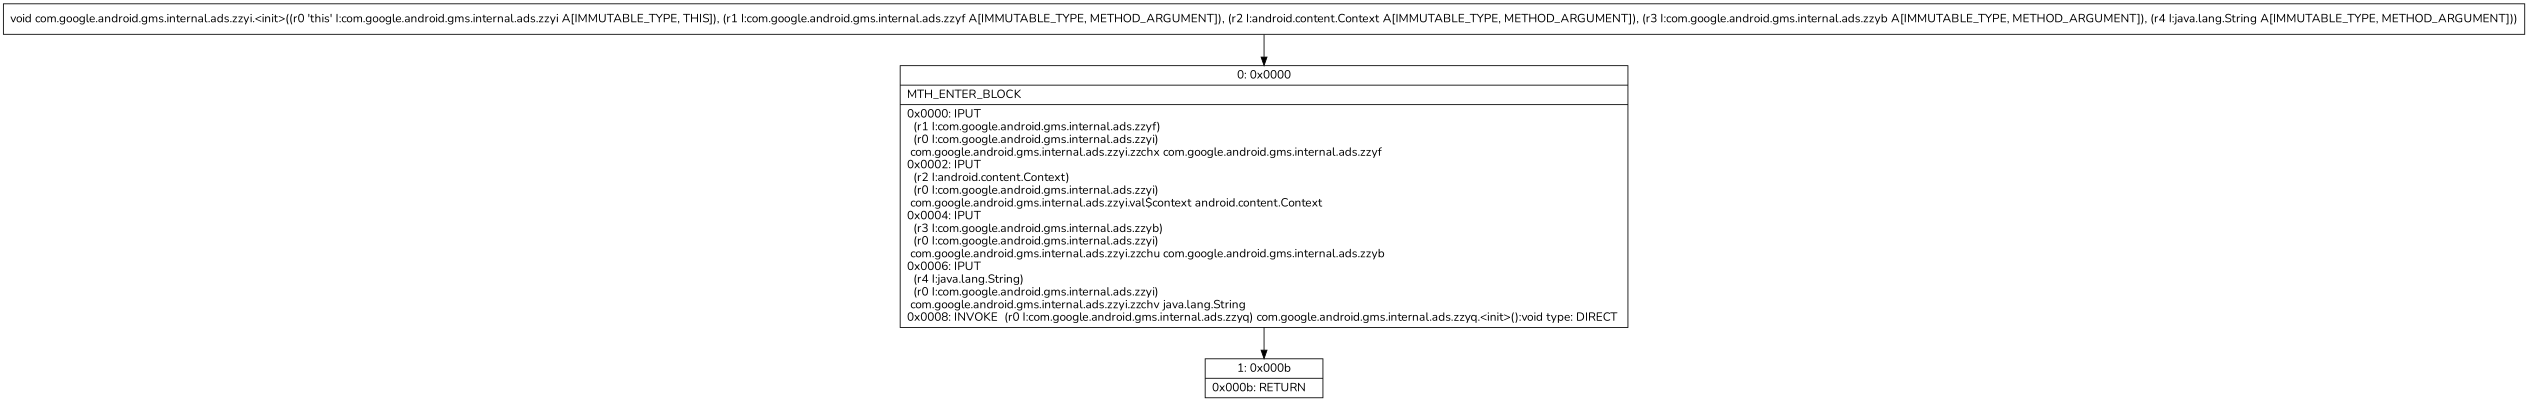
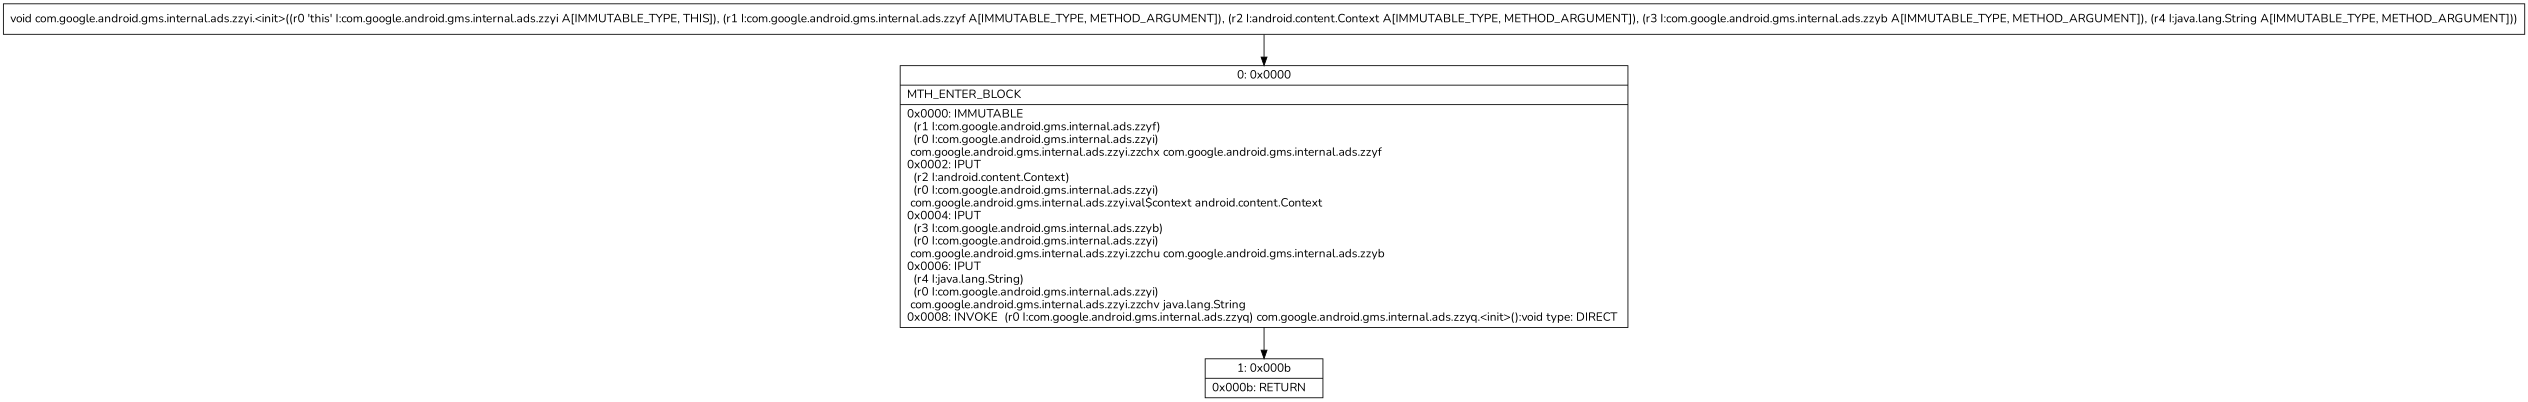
  digraph {
    fontname=Nunito
    node [shape=record fontname=Nunito]
    edge [fontname=Nunito]
-   n1 [label="{0\:\ 0x0000|MTH_ENTER_BLOCK\l|0x0000: IPUT  \l  (r1 I:com.google.android.gms.internal.ads.zzyf)\l  (r0 I:com.google.android.gms.internal.ads.zzyi)\l com.google.android.gms.internal.ads.zzyi.zzchx com.google.android.gms.internal.ads.zzyf \l0x0002: IPUT  \l  (r2 I:android.content.Context)\l  (r0 I:com.google.android.gms.internal.ads.zzyi)\l com.google.android.gms.internal.ads.zzyi.val$context android.content.Context \l0x0004: IPUT  \l  (r3 I:com.google.android.gms.internal.ads.zzyb)\l  (r0 I:com.google.android.gms.internal.ads.zzyi)\l com.google.android.gms.internal.ads.zzyi.zzchu com.google.android.gms.internal.ads.zzyb \l0x0006: IPUT  \l  (r4 I:java.lang.String)\l  (r0 I:com.google.android.gms.internal.ads.zzyi)\l com.google.android.gms.internal.ads.zzyi.zzchv java.lang.String \l0x0008: INVOKE  (r0 I:com.google.android.gms.internal.ads.zzyq) com.google.android.gms.internal.ads.zzyq.\<init\>():void type: DIRECT \l}"]
+   n1 [label="{0\:\ 0x0000|MTH_ENTER_BLOCK\l|0x0000: IMMUTABLE  \l  (r1 I:com.google.android.gms.internal.ads.zzyf)\l  (r0 I:com.google.android.gms.internal.ads.zzyi)\l com.google.android.gms.internal.ads.zzyi.zzchx com.google.android.gms.internal.ads.zzyf \l0x0002: IPUT  \l  (r2 I:android.content.Context)\l  (r0 I:com.google.android.gms.internal.ads.zzyi)\l com.google.android.gms.internal.ads.zzyi.val$context android.content.Context \l0x0004: IPUT  \l  (r3 I:com.google.android.gms.internal.ads.zzyb)\l  (r0 I:com.google.android.gms.internal.ads.zzyi)\l com.google.android.gms.internal.ads.zzyi.zzchu com.google.android.gms.internal.ads.zzyb \l0x0006: IPUT  \l  (r4 I:java.lang.String)\l  (r0 I:com.google.android.gms.internal.ads.zzyi)\l com.google.android.gms.internal.ads.zzyi.zzchv java.lang.String \l0x0008: INVOKE  (r0 I:com.google.android.gms.internal.ads.zzyq) com.google.android.gms.internal.ads.zzyq.\<init\>():void type: DIRECT \l}"]
    n2 [label="{1\:\ 0x000b|0x000b: RETURN   \l}"]
    n3 [label="{void com.google.android.gms.internal.ads.zzyi.\<init\>((r0 'this' I:com.google.android.gms.internal.ads.zzyi A[IMMUTABLE_TYPE, THIS]), (r1 I:com.google.android.gms.internal.ads.zzyf A[IMMUTABLE_TYPE, METHOD_ARGUMENT]), (r2 I:android.content.Context A[IMMUTABLE_TYPE, METHOD_ARGUMENT]), (r3 I:com.google.android.gms.internal.ads.zzyb A[IMMUTABLE_TYPE, METHOD_ARGUMENT]), (r4 I:java.lang.String A[IMMUTABLE_TYPE, METHOD_ARGUMENT])) }"]
    n1 -> n2
    n3 -> n1
  }
